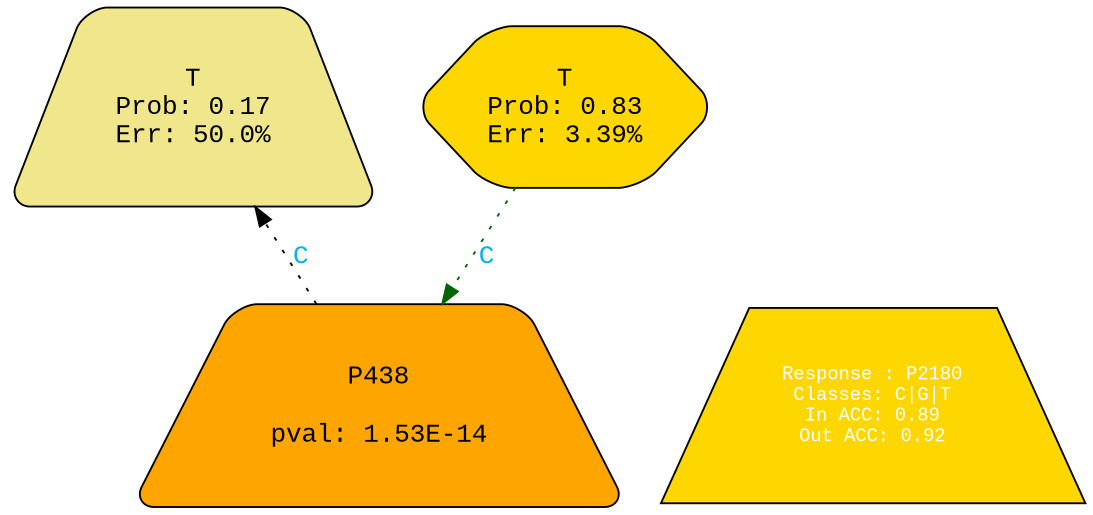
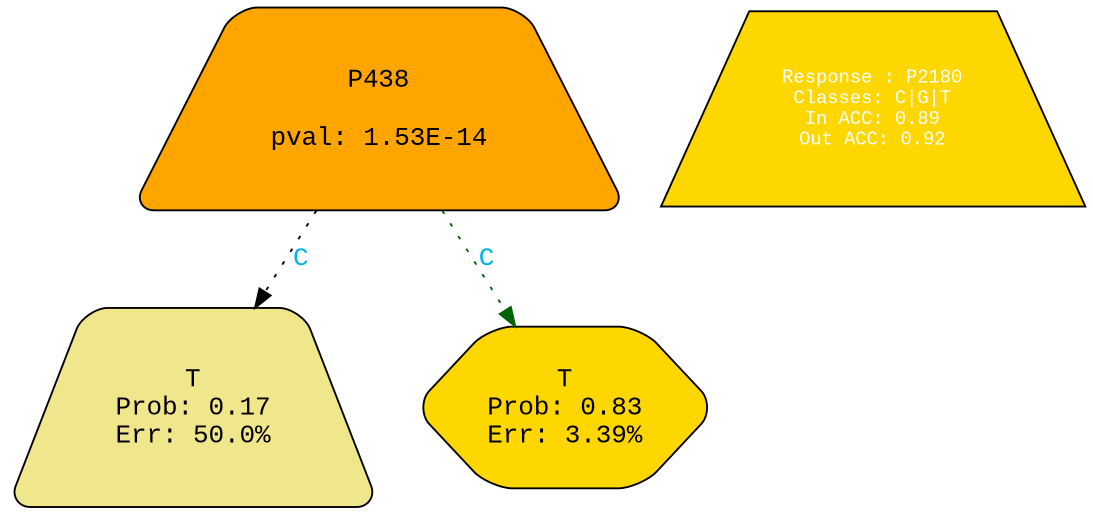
  digraph {
    fontname="Liberation Mono"
    ranksep=equally
    splines=polylines
    node [color=black fillcolor=gold fontname="Liberation Mono" shape=trapezium style="filled, rounded"]
    edge [fontcolor=deepskyblue2 fontname="Liberation Mono" style=dotted]
    n1 [fillcolor=khaki label="T\nProb: 0.17\nErr: 50.0%"]
    n2 [label="T\nProb: 0.83\nErr: 3.39%" shape=hexagon]
    n3 [align=left fontcolor=white fontsize=10 label="Response : P2180\nClasses: C|G|T\nIn ACC: 0.89\nOut ACC: 0.92\n" style=filled]
    n4 [fillcolor=orange label="P438\n\npval: 1.53E-14"]
    subgraph sub_1 {
      rank=same
      n1
      n2
    }
    subgraph sub_2 {
      rank=same
      n3
      n4
    }
    n4 -> n1 [color=black label=C]
-   n2 -> n4 [color=darkgreen label=C]
+   n4 -> n2 [color=darkgreen label=C]
  }
